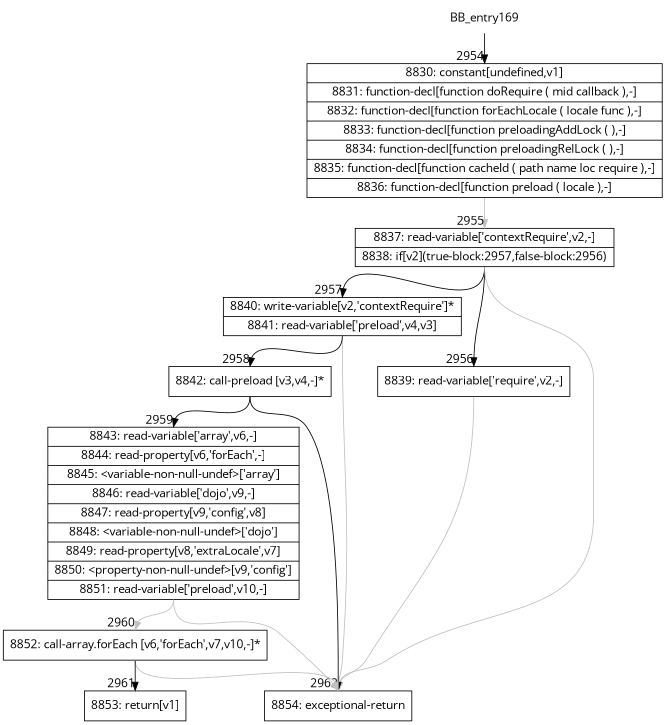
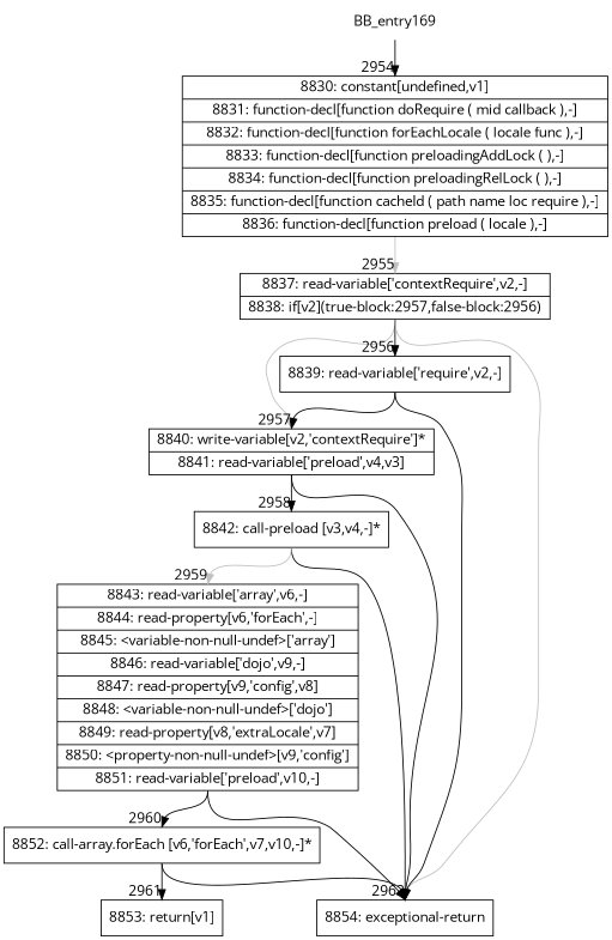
  digraph {
    fontname="Open Sans"
    rankdir=TD
    node [fontname="Open Sans" shape=record]
    edge [fontname="Open Sans" headport=n tailport=s]
    BB_entry169 [shape=none]
    n2 [label="{8830: constant[undefined,v1]|8831: function-decl[function doRequire ( mid callback ),-]|8832: function-decl[function forEachLocale ( locale func ),-]|8833: function-decl[function preloadingAddLock ( ),-]|8834: function-decl[function preloadingRelLock ( ),-]|8835: function-decl[function cacheId ( path name loc require ),-]|8836: function-decl[function preload ( locale ),-]}"]
    n3 [label="{8837: read-variable['contextRequire',v2,-]|8838: if[v2](true-block:2957,false-block:2956)}"]
    n4 [label="{8840: write-variable[v2,'contextRequire']*|8841: read-variable['preload',v4,v3]}"]
    n5 [label="{8839: read-variable['require',v2,-]}"]
    n6 [label="{8854: exceptional-return}"]
    n7 [label="{8842: call-preload [v3,v4,-]*}"]
    n8 [label="{8843: read-variable['array',v6,-]|8844: read-property[v6,'forEach',-]|8845: \<variable-non-null-undef\>['array']|8846: read-variable['dojo',v9,-]|8847: read-property[v9,'config',v8]|8848: \<variable-non-null-undef\>['dojo']|8849: read-property[v8,'extraLocale',v7]|8850: \<property-non-null-undef\>[v9,'config']|8851: read-variable['preload',v10,-]}"]
    n9 [label="{8852: call-array.forEach [v6,'forEach',v7,v10,-]*}"]
    n10 [label="{8853: return[v1]}"]
    BB_entry169 -> n2 [headlabel="    2954"]
    n2 -> n3 [color=gray headlabel="      2955"]
-   n3 -> n4 [headlabel="      2957"]
+   n3 -> n4 [headlabel="      2957" color=gray]
    n3 -> n5 [headlabel="      2956"]
    n3 -> n6 [color=gray headlabel="      2962"]
-   n4 -> n6 [color=gray]
+   n4 -> n6 [color=black]
    n4 -> n7 [headlabel="      2958"]
-   n5 -> n6 [color=gray]
+   n5 -> n4
+   n5 -> n6 [color=black]
    n7 -> n6 [color=black]
-   n7 -> n8 [headlabel="      2959"]
-   n8 -> n6 [color=gray]
-   n8 -> n9 [headlabel="      2960" color=gray]
-   n9 -> n6 [color=gray]
+   n7 -> n8 [headlabel="      2959" color=gray]
+   n8 -> n6 [color=black]
+   n8 -> n9 [headlabel="      2960"]
+   n9 -> n6 [color=black]
    n9 -> n10 [headlabel="      2961"]
  }
